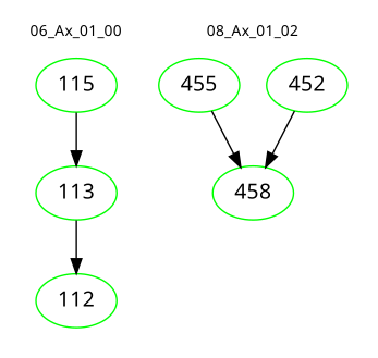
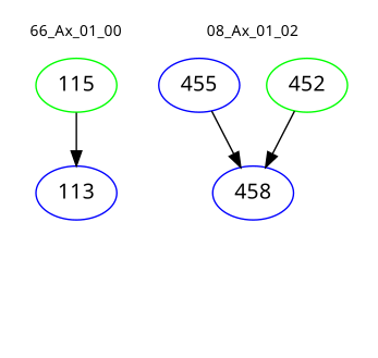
  digraph {
    fontname="Noto Sans"
    node [color=green fontname="Noto Sans"]
    edge [color=black fontname="Noto Sans"]
    n1 [label=115]
-   n2 [label=113]
-   n3 [label=112]
+   n2 [color=blue label=113]
    n4 [label=452]
-   n5 [label=455]
-   n6 [label=458]
+   n5 [color=blue label=455]
+   n6 [color=blue label=458]
    subgraph cluster_1 {
      color=white
      fontsize=10
-     label="06_Ax_01_00"
+     label="66_Ax_01_00"
      n1
      n2
-     n3
    }
    subgraph cluster_2 {
      color=white
      fontsize=10
      label="08_Ax_01_02"
      n4
      n5
      n6
    }
    n1 -> n2
-   n2 -> n3
    n4 -> n6
    n5 -> n6
  }
